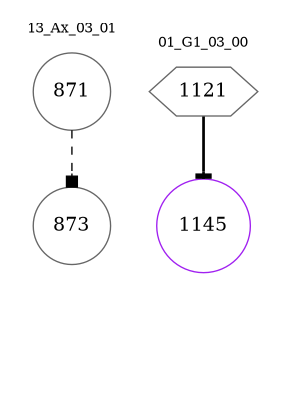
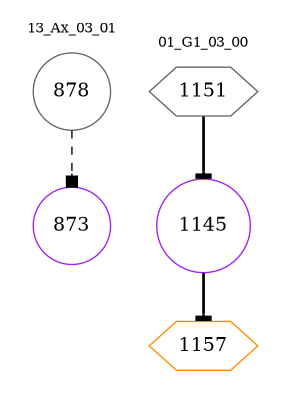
  digraph {
    fontname="DejaVu Serif"
    node [color=gray40 fontname="DejaVu Serif" shape=circle]
    edge [arrowhead=tee color=black fontname="DejaVu Serif" style=bold]
-   n1 [label=871]
-   n2 [label=873]
-   n3 [label=1121 shape=hexagon]
+   n1 [label=878]
+   n2 [color=purple label=873]
+   n3 [label=1151 shape=hexagon]
    n4 [color=purple label=1145]
+   n5 [color=darkorange label=1157 shape=hexagon]
    subgraph cluster_1 {
      color=white
      fontsize=10
      label="13_Ax_03_01"
      n1
      n2
    }
    subgraph cluster_2 {
      color=white
      fontsize=10
      label="01_G1_03_00"
      n3
      n4
+     n5
    }
    n1 -> n2 [arrowhead=box style=dashed]
    n3 -> n4
+   n4 -> n5
  }
